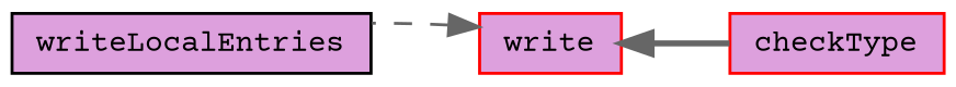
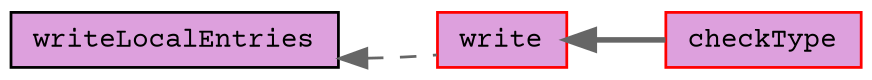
  digraph {
    fontname="Courier Prime"
    rankdir=LR
    node [color=red fillcolor=plum fontname="Courier Prime" fontsize=10 shape=record style=filled]
    edge [color=gray40 dir=back fontname="Courier Prime" fontsize=10 labelfontname=Helvetica labelfontsize=10]
    n1 [color=black fontcolor=black height=0.2 label=writeLocalEntries width=0.4]
    n2 [height=0.2 label=write width=0.4]
    n3 [height=0.2 label=checkType width=0.4]
-   n2 -> n1 [style=dashed]
+   n1 -> n2 [style=dashed]
    n2 -> n3 [style=bold]
  }
